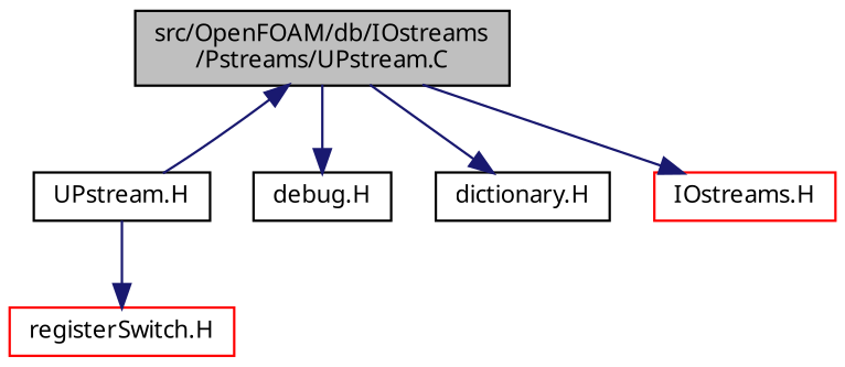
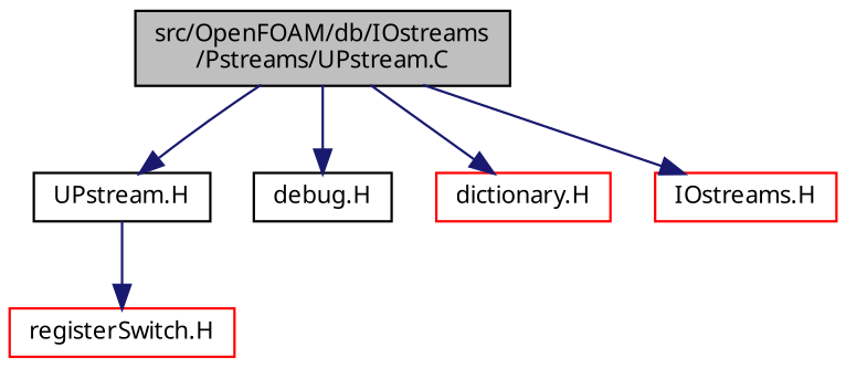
  digraph {
    fontname="Noto Sans"
    node [color=black fontname="Noto Sans" fontsize=10 shape=record]
    edge [color=midnightblue fontname="Noto Sans" fontsize=10 labelfontname=Helvetica labelfontsize=10 style=solid]
    n1 [fillcolor=grey75 fontcolor=black height=0.2 label="src/OpenFOAM/db/IOstreams\l/Pstreams/UPstream.C" style=filled width=0.4]
    n2 [height=0.2 label="UPstream.H" width=0.4]
    n3 [height=0.2 label="debug.H" width=0.4]
-   n4 [height=0.2 label="dictionary.H" width=0.4]
+   n4 [color=red height=0.2 label="dictionary.H" width=0.4]
    n5 [color=red height=0.2 label="IOstreams.H" width=0.4]
    n6 [color=red height=0.2 label="registerSwitch.H" width=0.4]
-   n2 -> n1
+   n1 -> n2
    n1 -> n3
    n1 -> n4
    n1 -> n5
    n2 -> n6
  }
